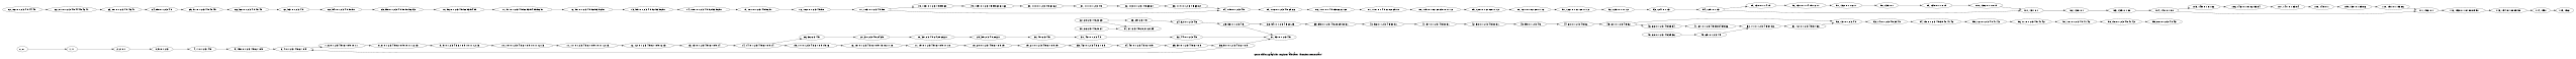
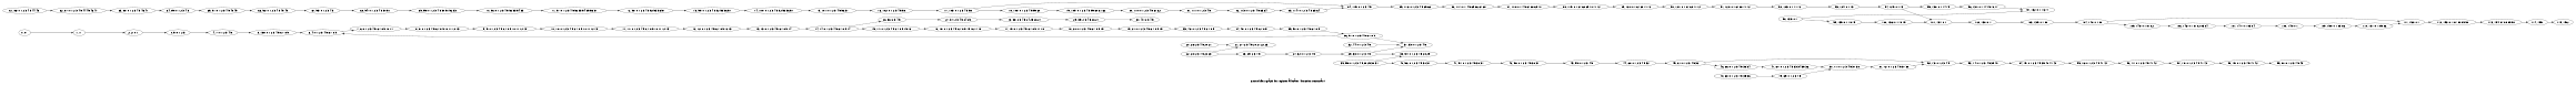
  digraph {
    label="Control-flow-graph for register allocator (function _test_start)"
    rankdir=LR
    n1 [label="0, 0: "]
    n2 [label="1, 1: "]
    n3 [label="2, 2: 0 1 "]
    n4 [label="3, 5: 0 1 2 3 "]
    n5 [label="4, 7: 0 1 2 3 4 5 "]
    n6 [label="5, 158: 0 1 2 3 4 5 6 7 8 9 "]
    n7 [label="6, 4: 0 1 2 3 4 5 6 7 8 9 "]
    n8 [label="7, 6: 0 1 2 3 4 5 6 7 8 9 10 11 "]
    n9 [label="8, 8: 0 1 2 3 4 5 6 7 8 9 10 11 12 13 "]
    n10 [label="9, 9: 0 1 2 3 4 5 6 7 8 9 10 11 12 13 "]
    n11 [label="10, 10: 0 1 2 3 4 5 6 7 8 9 10 11 12 13 "]
    n12 [label="11, 11: 0 1 2 3 4 5 6 7 8 9 10 11 12 13 "]
    n13 [label="12, 12: 0 1 2 3 4 5 6 7 8 9 12 13 "]
    n14 [label="13, 13: 0 1 2 3 4 5 6 7 8 9 14 "]
    n15 [label="14, 14: 0 1 2 3 4 5 6 7 8 9 14 "]
    n16 [label="15, 17: 0 1 2 3 4 5 6 7 8 9 15 16 "]
    n17 [label="26, 36: 2 3 4 5 "]
    n18 [label="16, 18: 0 1 2 3 4 5 6 7 8 9 15 16 17 18 "]
    n19 [label="27, 37: 2 3 4 5 24 25 "]
    n20 [label="17, 19: 0 1 2 3 4 5 6 7 8 9 17 18 "]
    n21 [label="18, 20: 0 1 2 3 4 5 6 7 8 9 19 "]
    n22 [label="19, 21: 0 1 2 3 4 5 6 7 8 9 19 "]
    n23 [label="33, 46: 0 1 2 3 4 5 6 7 8 9 "]
    n24 [label="20, 26: 2 3 4 5 20 21 "]
    n25 [label="21, 27: 2 3 4 5 20 21 22 23 "]
    n26 [label="34, 48: 0 1 2 3 4 5 6 7 8 9 "]
    n27 [label="22, 28: 2 3 4 5 22 23 "]
    n28 [label="23, 29: 2 3 4 5 "]
    n29 [label="24, 32: 0 1 2 3 4 5 "]
    n30 [label="25, 33: 0 1 2 3 4 5 "]
    n31 [label="37, 53: 0 1 2 3 4 5 "]
    n32 [label="38, 54: 0 1 2 3 4 5 28 29 "]
    n33 [label="28, 38: 2 3 4 5 24 25 26 27 "]
    n34 [label="29, 39: 2 3 4 5 26 27 "]
    n35 [label="30, 40: 2 3 4 5 "]
-   n36 [label="31, 43: 0 1 2 3 4 5 "]
    n37 [label="32, 44: 0 1 2 3 4 5 "]
    n38 [label="35, 50: 0 1 2 3 4 5 6 7 8 9 "]
    n39 [label="36, 51: 0 1 2 3 4 5 6 7 8 9 "]
    n40 [label="39, 55: 0 1 2 3 4 5 28 29 30 31 "]
    n41 [label="40, 56: 0 1 2 3 4 5 30 31 "]
    n42 [label="41, 57: 0 1 2 3 4 5 30 31 "]
    n43 [label="42, 58: 0 1 2 3 4 5 30 31 "]
    n44 [label="43, 59: 0 1 2 3 4 5 "]
    n45 [label="44, 60: 0 1 2 3 4 5 32 "]
    n46 [label="45, 61: 0 1 2 3 4 5 32 "]
    n47 [label="46, 66: 0 1 2 3 4 5 33 34 "]
    n48 [label="52, 73: 0 1 2 3 4 5 "]
    n49 [label="47, 67: 0 1 2 3 4 5 33 34 35 36 "]
    n50 [label="53, 74: 0 1 2 3 4 5 39 40 "]
    n51 [label="50, 71: 0 1 2 3 4 5 37 38 "]
    n52 [label="48, 68: 0 1 2 3 4 5 35 36 "]
    n53 [label="49, 69: 0 1 2 3 4 5 "]
    n54 [label="51, 72: 0 1 2 3 4 5 37 38 "]
    n55 [label="54, 75: 0 1 2 3 4 5 39 40 41 42 "]
    n56 [label="55, 76: 0 1 2 3 4 5 41 42 "]
    n57 [label="56, 77: 0 1 2 3 4 5 41 42 "]
    n58 [label="57, 78: 0 1 2 3 4 5 41 42 "]
    n59 [label="58, 79: 0 1 2 3 4 5 41 42 "]
    n60 [label="59, 80: 0 1 2 3 4 5 43 "]
    n61 [label="61, 86: 0 1 2 3 4 5 44 45 "]
    n62 [label="62, 87: 0 1 2 3 4 5 44 45 46 47 "]
    n63 [label="67, 93: 0 1 2 3 4 5 "]
    n64 [label="68, 94: 0 1 2 3 4 5 50 51 "]
    n65 [label="63, 88: 0 1 2 3 4 5 46 47 "]
    n66 [label="64, 89: 0 1 2 3 4 5 "]
    n67 [label="65, 91: 0 1 2 3 4 5 48 49 "]
    n68 [label="66, 92: 0 1 2 3 4 5 48 49 "]
    n69 [label="69, 95: 0 1 2 3 4 5 50 51 52 53 "]
    n70 [label="70, 96: 0 1 2 3 4 5 52 53 54 55 "]
    n71 [label="71, 97: 0 1 2 3 4 5 52 53 54 55 56 57 "]
    n72 [label="72, 98: 0 1 2 3 4 5 52 53 56 57 "]
    n73 [label="73, 99: 0 1 2 3 4 5 52 53 56 57 "]
    n74 [label="74, 100: 0 1 2 3 4 5 52 53 56 57 "]
    n75 [label="75, 101: 0 1 2 3 4 5 56 57 "]
    n76 [label="76, 102: 0 1 2 3 4 5 58 "]
    n77 [label="77, 103: 0 1 2 3 4 5 58 "]
    n78 [label="78, 108: 0 1 2 3 4 5 59 60 "]
    n79 [label="84, 115: 0 1 2 3 4 5 "]
    n80 [label="79, 109: 0 1 2 3 4 5 59 60 61 62 "]
    n81 [label="85, 116: 0 1 2 3 4 5 65 66 "]
    n82 [label="80, 110: 0 1 2 3 4 5 61 62 "]
    n83 [label="81, 111: 0 1 2 3 4 5 "]
    n84 [label="82, 113: 0 1 2 3 4 5 63 64 "]
    n85 [label="83, 114: 0 1 2 3 4 5 63 64 "]
    n86 [label="86, 117: 0 1 4 5 65 66 67 68 "]
    n87 [label="87, 118: 0 1 4 5 67 68 69 70 "]
    n88 [label="88, 119: 0 1 67 68 69 70 71 72 "]
    n89 [label="89, 120: 0 1 67 68 71 72 "]
    n90 [label="90, 121: 0 1 67 68 71 72 "]
    n91 [label="91, 122: 0 1 67 68 71 72 "]
    n92 [label="92, 123: 0 1 71 72 "]
    n93 [label="93, 124: 0 1 73 "]
    n94 [label="94, 125: 0 1 73 "]
    n95 [label="95, 130: 0 1 74 75 "]
    n96 [label="101, 137: 0 1 "]
    n97 [label="96, 131: 0 1 74 75 76 77 "]
    n98 [label="102, 138: 0 1 "]
    n99 [label="97, 132: 0 1 76 77 "]
    n100 [label="98, 133: 0 1 "]
    n101 [label="99, 135: 0 1 78 79 "]
    n102 [label="100, 136: 0 1 78 79 "]
    n103 [label="103, 139: 0 1 80 "]
    n104 [label="104, 140: 0 1 80 "]
    n105 [label="105, 145: 0 1 81 82 "]
    n106 [label="111, 152: 0 1 "]
    n107 [label="106, 146: 0 1 81 82 83 84 "]
    n108 [label="112, 153: 0 1 87 88 89 90 "]
    n109 [label="107, 147: 0 1 83 84 "]
    n110 [label="108, 148: 0 1 "]
    n111 [label="109, 150: 0 1 85 86 "]
    n112 [label="110, 151: 0 1 85 86 "]
    n113 [label="113, 154: 87 88 89 90 "]
    n114 [label="114, 155: "]
    n115 [label="115, 156: "]
    n1 -> n2
    n2 -> n3
    n3 -> n4
    n4 -> n5
    n5 -> n6
    n6 -> n7
    n7 -> n8
    n8 -> n9
    n9 -> n10
    n10 -> n11
    n11 -> n12
    n12 -> n13
    n13 -> n14
    n14 -> n15
    n15 -> n16
    n15 -> n17
    n16 -> n18
    n17 -> n19
    n18 -> n20
    n19 -> n33
    n20 -> n21
    n21 -> n22
    n22 -> n23
    n23 -> n26
    n24 -> n25
    n26 -> n38
    n27 -> n25
    n27 -> n28
    n28 -> n29
    n29 -> n30
    n30 -> n31
    n30 -> n32
-   n32 -> n40
+   n40 -> n32
    n33 -> n34
    n34 -> n35
-   n35 -> n36
-   n36 -> n37
    n37 -> n31
    n38 -> n39
    n39 -> n7
    n39 -> n31
    n40 -> n41
    n41 -> n42
    n42 -> n43
    n43 -> n44
    n44 -> n45
    n45 -> n46
    n46 -> n47
    n46 -> n48
    n47 -> n49
    n48 -> n50
    n49 -> n51
    n50 -> n55
    n51 -> n54
    n52 -> n53
    n53 -> n51
    n54 -> n48
    n55 -> n56
    n56 -> n57
    n57 -> n58
    n58 -> n59
    n59 -> n60
    n61 -> n62
    n62 -> n65
    n63 -> n64
    n64 -> n69
    n65 -> n66
    n66 -> n67
    n67 -> n68
    n68 -> n63
    n69 -> n70
    n70 -> n71
    n71 -> n72
    n72 -> n73
    n73 -> n74
    n74 -> n75
    n75 -> n76
    n76 -> n77
    n77 -> n78
    n77 -> n79
    n78 -> n80
    n79 -> n81
    n80 -> n82
    n81 -> n86
    n82 -> n83
    n83 -> n84
    n84 -> n85
    n85 -> n79
    n86 -> n87
    n87 -> n88
    n88 -> n89
    n89 -> n90
    n90 -> n91
    n91 -> n92
    n92 -> n93
    n93 -> n94
    n94 -> n95
    n94 -> n96
    n95 -> n97
    n96 -> n98
    n97 -> n99
    n98 -> n103
-   n99 -> n100
+   n100 -> n99
    n100 -> n101
    n101 -> n102
    n102 -> n96
    n103 -> n104
    n104 -> n105
    n104 -> n106
    n105 -> n107
    n106 -> n108
    n107 -> n109
    n108 -> n113
    n109 -> n110
    n110 -> n111
    n111 -> n112
    n112 -> n106
    n113 -> n114
    n114 -> n115
  }
